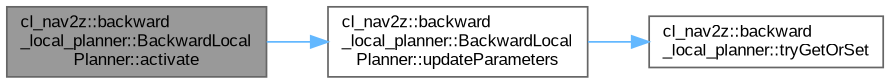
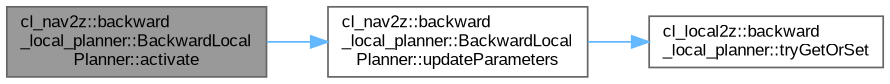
  digraph {
    rankdir=LR
    fontname="Liberation Sans"
    node [color=grey40 fillcolor=white fontname="Liberation Sans" fontsize=10 shape=box style=filled]
    edge [color=steelblue1 fontname="Liberation Sans" fontsize=10 labelfontname=Helvetica labelfontsize=10 style=solid]
    n1 [color=gray40 fillcolor=grey60 fontcolor=black height=0.2 label="cl_nav2z::backward\l_local_planner::BackwardLocal\lPlanner::activate" width=0.4]
    n2 [height=0.2 label="cl_nav2z::backward\l_local_planner::BackwardLocal\lPlanner::updateParameters" width=0.4]
-   n3 [height=0.2 label="cl_nav2z::backward\l_local_planner::tryGetOrSet" width=0.4]
+   n3 [height=0.2 label="cl_local2z::backward\l_local_planner::tryGetOrSet" width=0.4]
    n1 -> n2
    n2 -> n3
  }
